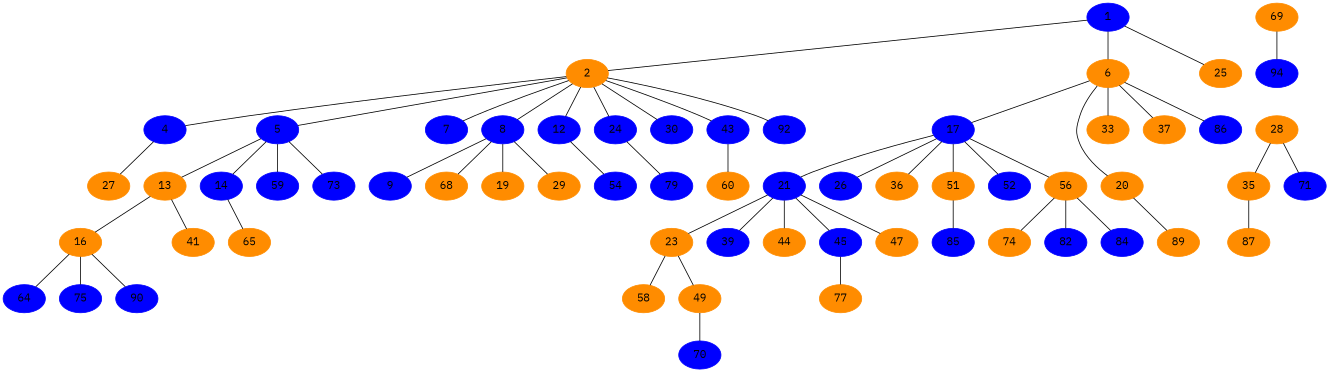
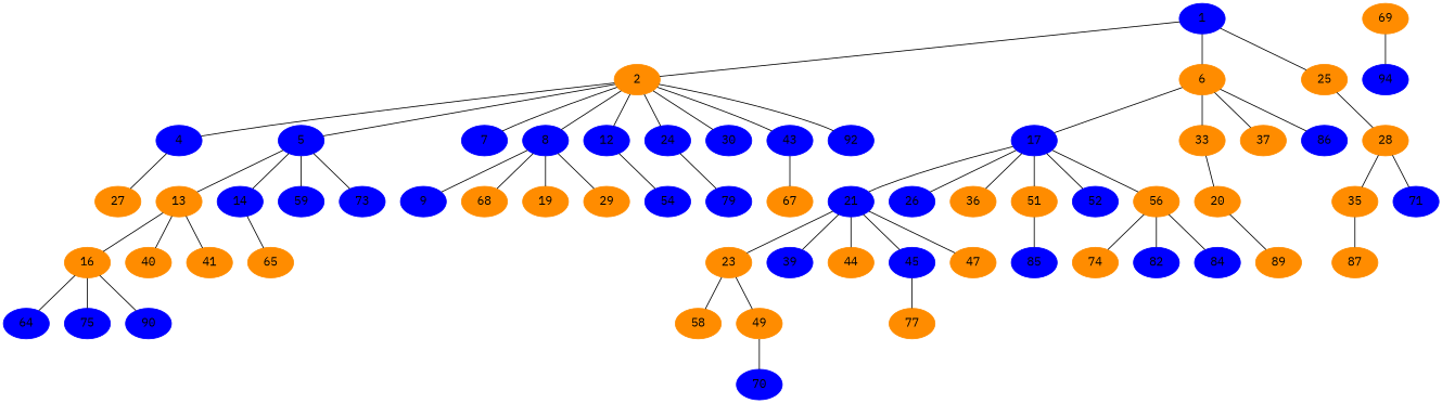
  graph {
    fontname="IBM Plex Mono"
    node [color=blue fontname="IBM Plex Mono" style=filled]
    edge [fontname="IBM Plex Mono"]
    1 [super="+34"]
    2 [color=darkorange super="+3"]
    6 [color=darkorange super="+11"]
    25 [color=darkorange]
    4 [super="+38"]
    5 [super="+15"]
    7
    8 [super="+10"]
    12 [super="+46"]
    24 [super="+66"]
    30
    43
    92
    17 [super="+91"]
    20 [color=darkorange super="+55"]
    33 [color=darkorange super="+57"]
    37 [color=darkorange]
    86
    28 [color=darkorange super="+62"]
    27 [color=darkorange]
    13 [color=darkorange super="+31"]
    14 [super="+50"]
    59
    73
    9 [super="+76"]
    n26 [color=darkorange label=68 super="+22"]
    19 [color=darkorange]
    29 [color=darkorange super="+42"]
    54 [super="+80"]
    79
-   60 [color=darkorange]
+   60 [color=darkorange label=67]
    16 [color=darkorange super="+61"]
+   40 [color=darkorange super="+47"]
    41 [color=darkorange super="+93"]
    65 [color=darkorange]
    21 [super="+32"]
    26
    36 [color=darkorange super="+48"]
    51 [color=darkorange super="+53"]
    52
    56 [color=darkorange super="+63"]
    89 [color=darkorange]
    64
    75
    90
    23 [color=darkorange]
    39
    44 [color=darkorange super="+72"]
    45 [super="+68"]
    n50 [color=darkorange label=47 super="+88"]
    85
    74 [color=darkorange]
    82
    84
    58 [color=darkorange]
    49 [color=darkorange]
    77 [color=darkorange super="+83"]
    35 [color=darkorange]
    71
    87 [color=darkorange]
    70 [super="+81"]
    69 [color=darkorange]
    94
    1 -- 2
    1 -- 6
    1 -- 25
    2 -- 4
    2 -- 5
    2 -- 7
    2 -- 8
    2 -- 12
    2 -- 24
    2 -- 30
    2 -- 43
    2 -- 92
    6 -- 17
-   6 -- 20
+   33 -- 20
    6 -- 33
    6 -- 37
    6 -- 86
+   25 -- 28
    4 -- 27
    5 -- 13
    5 -- 14
    5 -- 59
    5 -- 73
    8 -- 9
    8 -- n26
    8 -- 19
    8 -- 29
    12 -- 54
    24 -- 79
    43 -- 60
    17 -- 21
    17 -- 26
    17 -- 36
    17 -- 51
    17 -- 52
    17 -- 56
    20 -- 89
    28 -- 35
    28 -- 71
    13 -- 16
+   13 -- 40
    13 -- 41
    14 -- 65
    16 -- 64
    16 -- 75
    16 -- 90
    21 -- 23
    21 -- 39
    21 -- 44
    21 -- 45
    21 -- n50
    51 -- 85
    56 -- 74
    56 -- 82
    56 -- 84
    23 -- 58
    23 -- 49
    45 -- 77
    49 -- 70
    35 -- 87
    69 -- 94
  }
